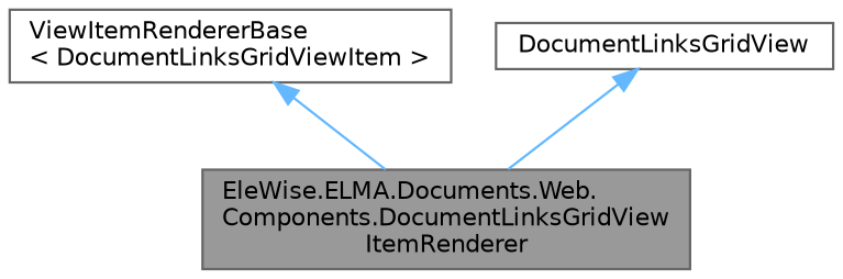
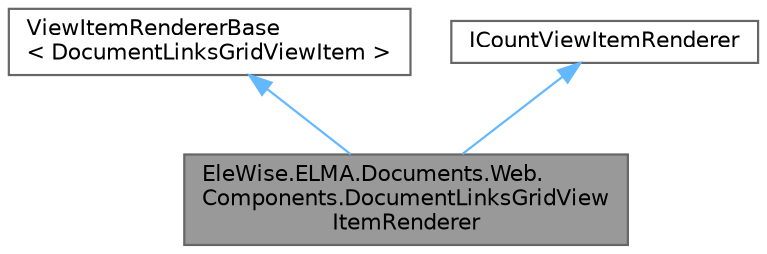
  digraph {
    node [color=gray40 fillcolor=white fontname=Helvetica fontsize=10 shape=box style=filled]
    edge [color=steelblue1 dir=back fontname=Helvetica fontsize=10 labelfontname=Helvetica labelfontsize=10 style=solid]
    n1 [fillcolor=grey60 fontcolor=black height=0.2 label="EleWise.ELMA.Documents.Web.\lComponents.DocumentLinksGridView\lItemRenderer" width=0.4]
    n2 [height=0.2 label="ViewItemRendererBase\l\< DocumentLinksGridViewItem \>" width=0.4]
-   n3 [height=0.2 label=DocumentLinksGridView width=0.4]
+   n3 [height=0.2 label=ICountViewItemRenderer width=0.4]
    n2 -> n1
    n3 -> n1
  }
